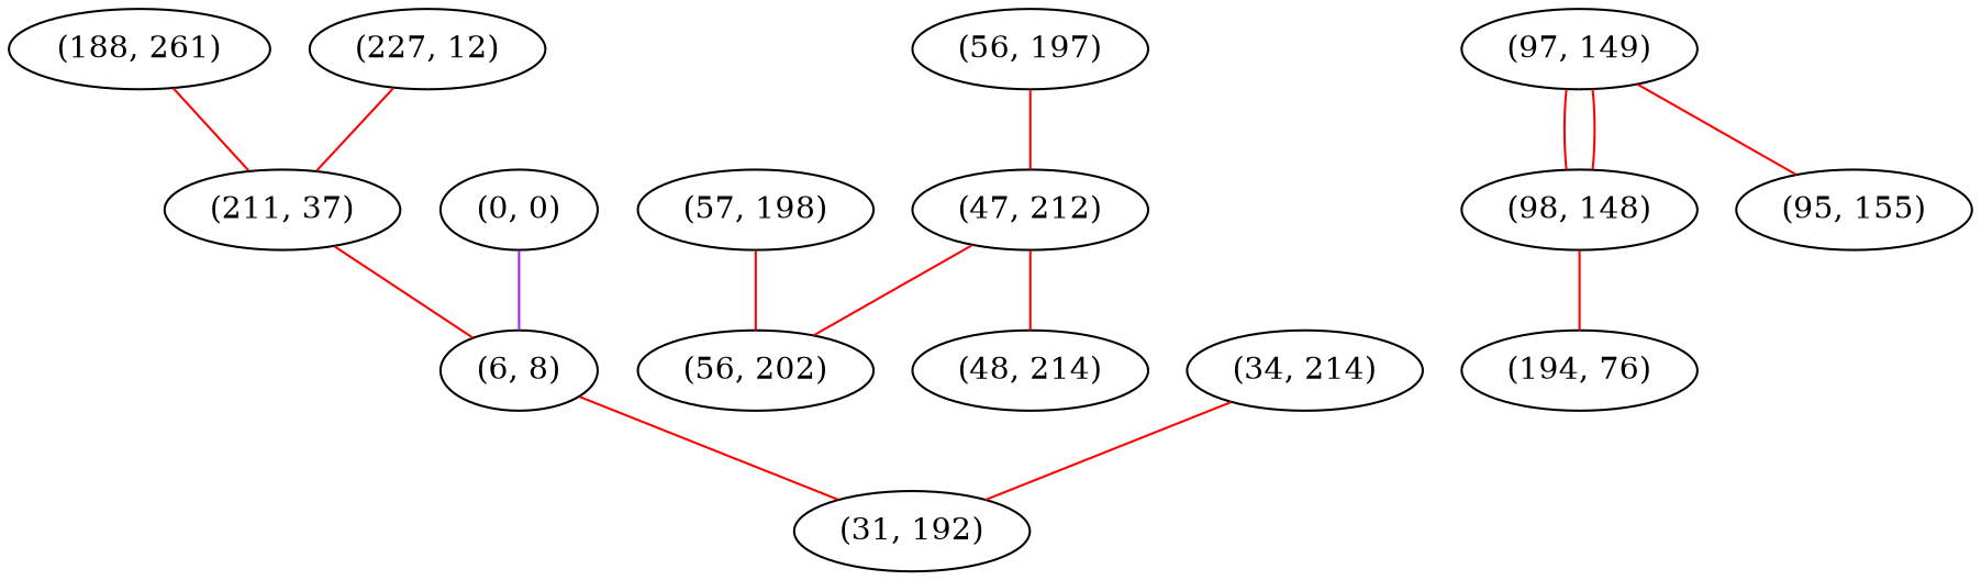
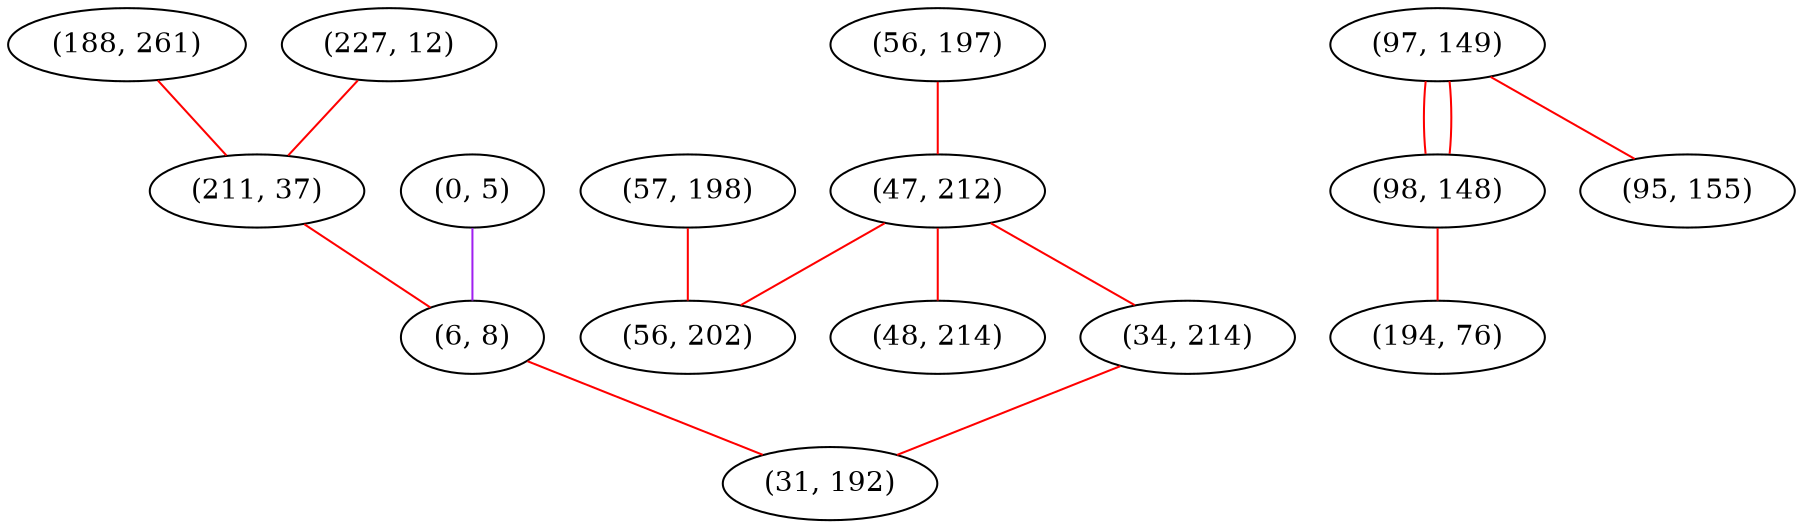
  graph {
    edge [color=red weight=1]
    "(188, 261)"
    "(211, 37)"
    "(6, 8)"
    "(97, 149)"
    "(98, 148)"
    "(95, 155)"
    "(194, 76)"
-   "(0, 0)"
+   "(0, 0)" [label="(0, 5)"]
    "(31, 192)"
    "(227, 12)"
    "(57, 198)"
    "(56, 202)"
    "(47, 212)"
    "(48, 214)"
    "(34, 214)"
    "(56, 197)"
    "(188, 261)" -- "(211, 37)"
    "(211, 37)" -- "(6, 8)"
    "(6, 8)" -- "(31, 192)"
    "(97, 149)" -- "(98, 148)"
    "(97, 149)" -- "(98, 148)"
    "(97, 149)" -- "(95, 155)"
    "(98, 148)" -- "(194, 76)"
    "(0, 0)" -- "(6, 8)" [color=purple weight=4]
    "(227, 12)" -- "(211, 37)"
    "(57, 198)" -- "(56, 202)"
    "(47, 212)" -- "(56, 202)"
    "(47, 212)" -- "(48, 214)"
+   "(47, 212)" -- "(34, 214)"
    "(34, 214)" -- "(31, 192)"
    "(56, 197)" -- "(47, 212)"
  }
